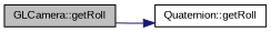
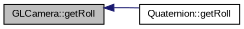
  digraph {
    rankdir=LR
    fontname="Liberation Sans"
    node [color=black fontname="Liberation Sans" fontsize=10 shape=record style=filled]
    n1 [fillcolor=grey75 fontcolor=black height=0.2 label="GLCamera::getRoll" width=0.4]
    n2 [fillcolor=white height=0.2 label="Quaternion::getRoll" width=0.4]
-   n1 -> n2 [color=midnightblue fontname="Liberation Sans" fontsize=10 labelfontname=Helvetica labelfontsize=10 style=solid]
+   n2 -> n1 [color=midnightblue fontname="Liberation Sans" fontsize=10 labelfontname=Helvetica labelfontsize=10 style=solid]
  }
